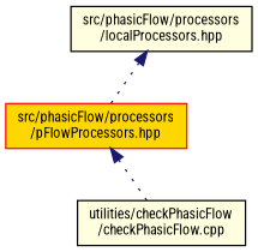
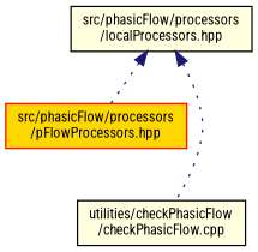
  digraph {
    fontname="Roboto Condensed"
    node [color=black fillcolor=lightyellow fontname="Roboto Condensed" fontsize=10 shape=record style=filled]
    edge [color=midnightblue dir=back fontname="Roboto Condensed" fontsize=10 labelfontname=Helvetica labelfontsize=10 style=dotted]
    n1 [fontcolor=black height=0.2 label="src/phasicFlow/processors\l/localProcessors.hpp" width=0.4]
    n2 [color=red fillcolor=gold height=0.2 label="src/phasicFlow/processors\l/pFlowProcessors.hpp" width=0.4]
    n3 [height=0.2 label="utilities/checkPhasicFlow\l/checkPhasicFlow.cpp" width=0.4]
    n1 -> n2
-   n2 -> n3
+   n1 -> n3
  }
